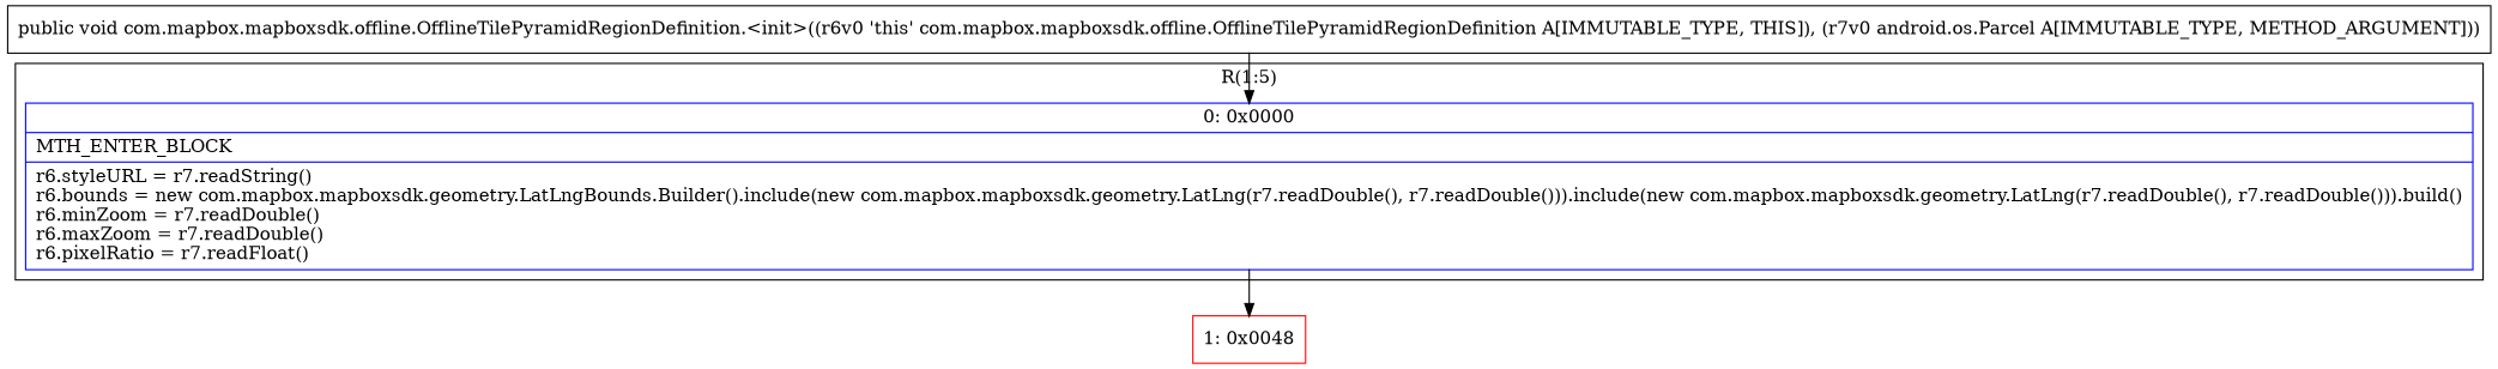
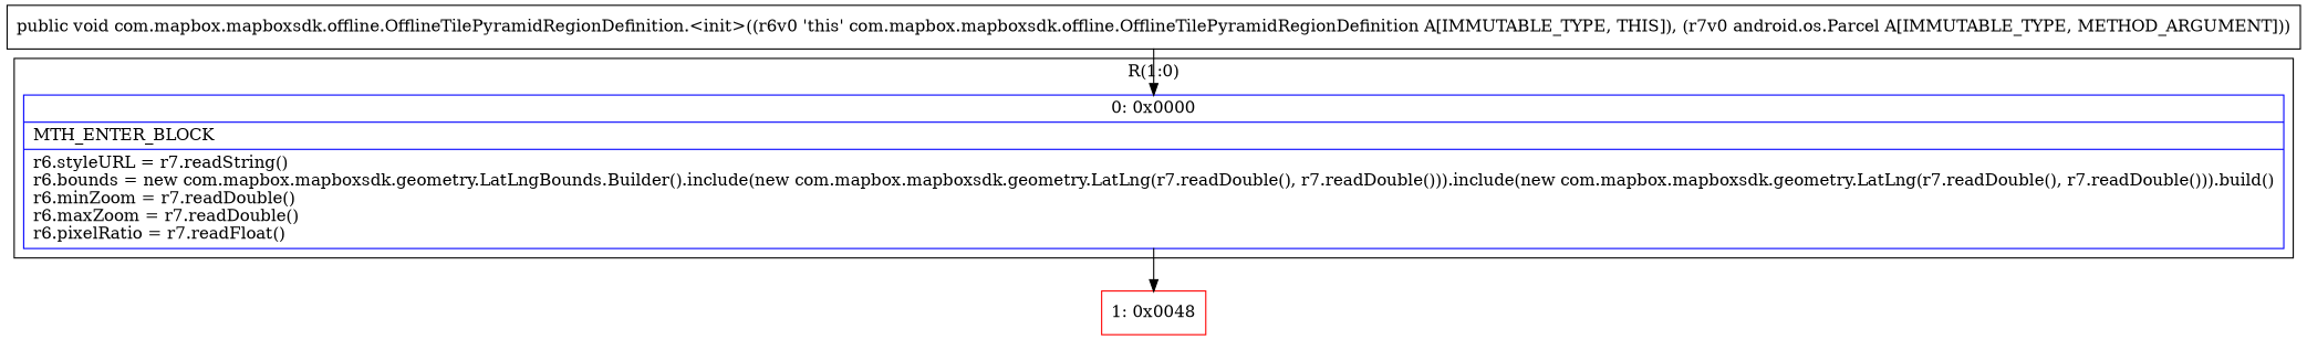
  digraph {
    node [shape=record]
    n1 [color=blue label="{0\:\ 0x0000|MTH_ENTER_BLOCK\l|r6.styleURL = r7.readString()\lr6.bounds = new com.mapbox.mapboxsdk.geometry.LatLngBounds.Builder().include(new com.mapbox.mapboxsdk.geometry.LatLng(r7.readDouble(), r7.readDouble())).include(new com.mapbox.mapboxsdk.geometry.LatLng(r7.readDouble(), r7.readDouble())).build()\lr6.minZoom = r7.readDouble()\lr6.maxZoom = r7.readDouble()\lr6.pixelRatio = r7.readFloat()\l}"]
    n2 [color=red label="{1\:\ 0x0048}"]
    n3 [label="{public void com.mapbox.mapboxsdk.offline.OfflineTilePyramidRegionDefinition.\<init\>((r6v0 'this' com.mapbox.mapboxsdk.offline.OfflineTilePyramidRegionDefinition A[IMMUTABLE_TYPE, THIS]), (r7v0 android.os.Parcel A[IMMUTABLE_TYPE, METHOD_ARGUMENT])) }"]
    subgraph cluster_1 {
-     label="R(1:5)"
+     label="R(1:0)"
      n1
    }
    n1 -> n2
    n3 -> n1
  }
